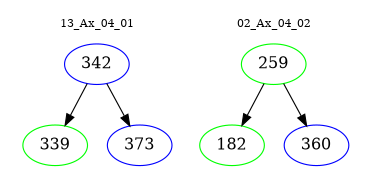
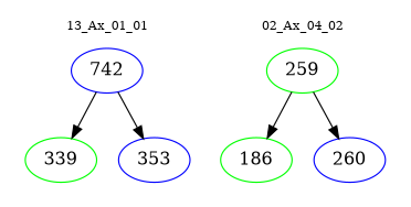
  digraph {
    node [color=blue]
    edge [color=black]
-   n1 [label=342]
+   n1 [label=742]
    n2 [color=green label=339]
-   n3 [label=373]
+   n3 [label=353]
    n4 [color=green label=259]
-   n5 [color=green label=182]
-   n6 [label=360]
+   n5 [color=green label=186]
+   n6 [label=260]
    subgraph cluster_1 {
      color=white
      fontsize=10
-     label="13_Ax_04_01"
+     label="13_Ax_01_01"
      n1
      n2
      n3
    }
    subgraph cluster_2 {
      color=white
      fontsize=10
      label="02_Ax_04_02"
      n4
      n5
      n6
    }
    n1 -> n2
    n1 -> n3
    n4 -> n5
    n4 -> n6
  }
